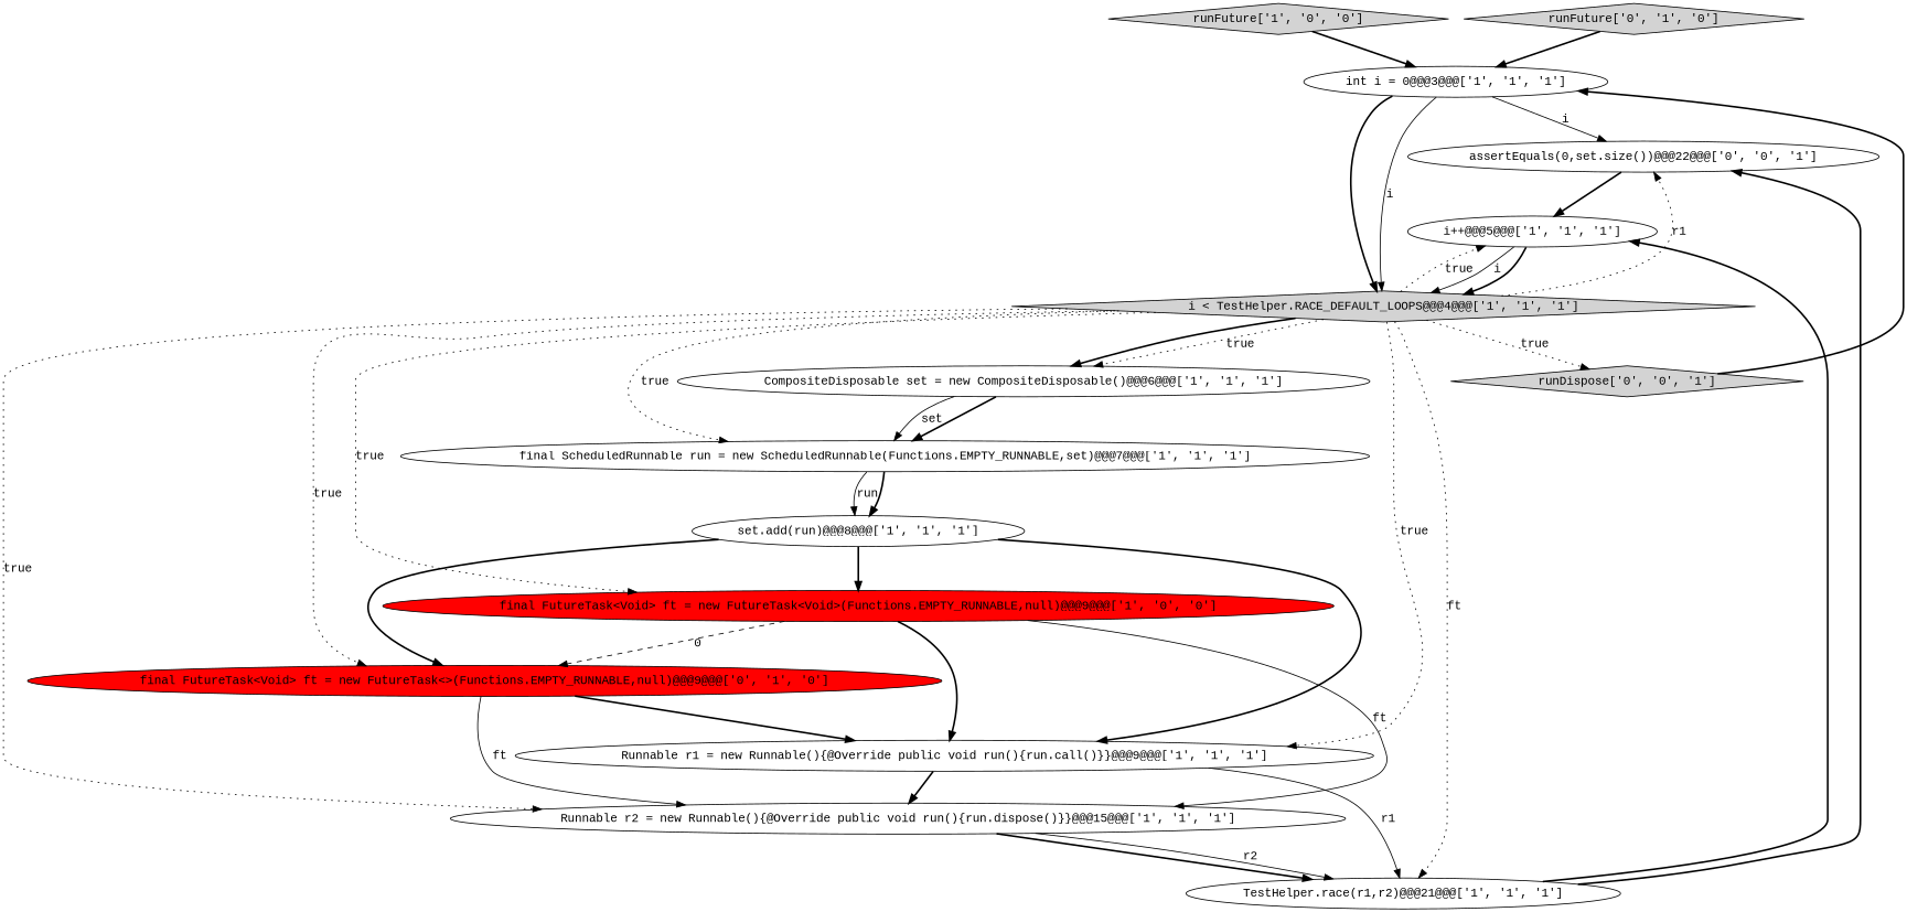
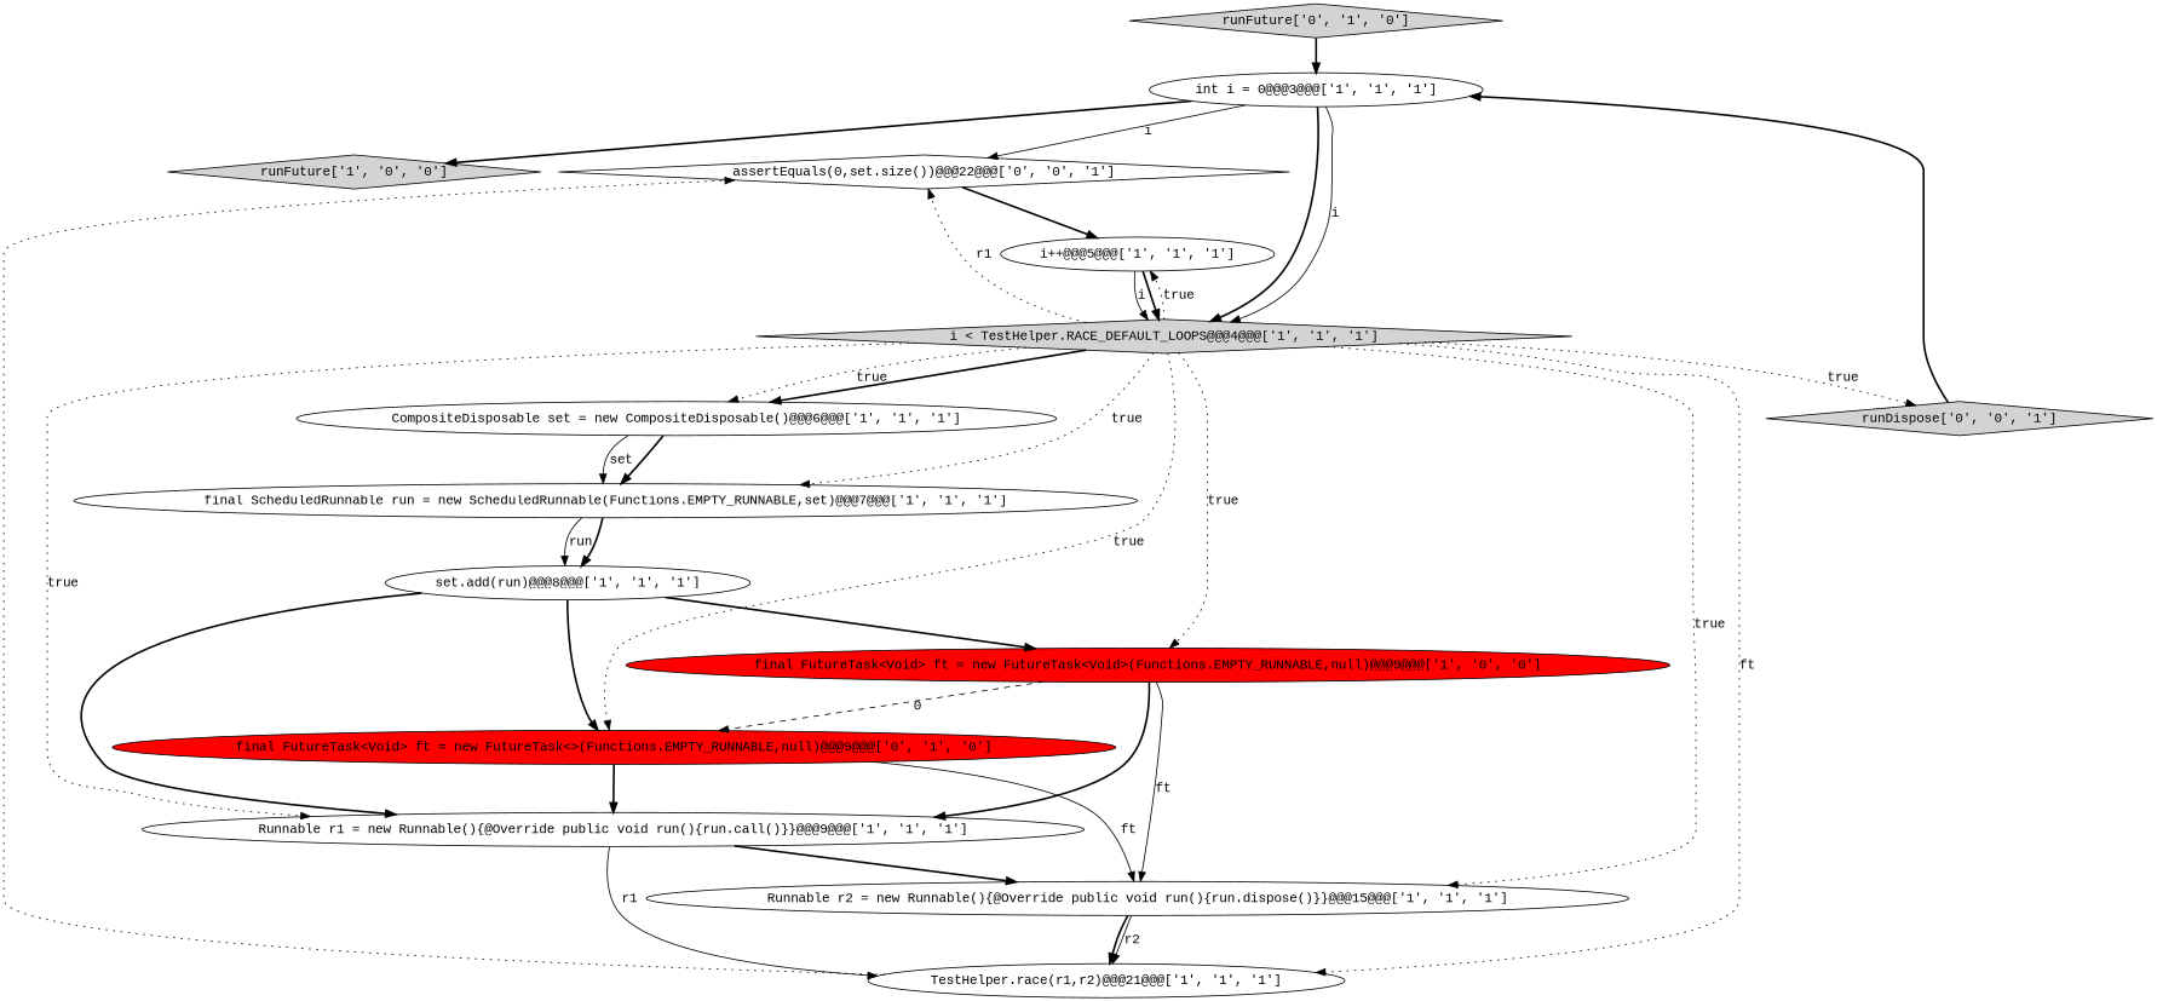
  digraph {
    fontname="Liberation Mono"
    node [fillcolor=white fontname="Liberation Mono" shape=ellipse style=filled]
    edge [fontname="Liberation Mono" style=bold]
    n1 [fillcolor=lightgray label="runFuture['1', '0', '0']" shape=diamond]
    n2 [label="int i = 0@@@3@@@['1', '1', '1']"]
-   n3 [label="assertEquals(0,set.size())@@@22@@@['0', '0', '1']"]
+   n3 [label="assertEquals(0,set.size())@@@22@@@['0', '0', '1']" shape=diamond]
    n4 [fillcolor=lightgray label="i < TestHelper.RACE_DEFAULT_LOOPS@@@4@@@['1', '1', '1']" shape=diamond]
    n5 [label="CompositeDisposable set = new CompositeDisposable()@@@6@@@['1', '1', '1']"]
    n6 [label="final ScheduledRunnable run = new ScheduledRunnable(Functions.EMPTY_RUNNABLE,set)@@@7@@@['1', '1', '1']"]
    n7 [label="set.add(run)@@@8@@@['1', '1', '1']"]
    n8 [label="Runnable r1 = new Runnable(){@Override public void run(){run.call()}}@@@9@@@['1', '1', '1']"]
    n9 [label="TestHelper.race(r1,r2)@@@21@@@['1', '1', '1']"]
    n10 [label="Runnable r2 = new Runnable(){@Override public void run(){run.dispose()}}@@@15@@@['1', '1', '1']"]
    n11 [label="i++@@@5@@@['1', '1', '1']"]
    n12 [fillcolor=lightgray label="runDispose['0', '0', '1']" shape=diamond]
    n13 [fillcolor=red label="final FutureTask<Void> ft = new FutureTask<>(Functions.EMPTY_RUNNABLE,null)@@@9@@@['0', '1', '0']"]
    n14 [fillcolor=red label="final FutureTask<Void> ft = new FutureTask<Void>(Functions.EMPTY_RUNNABLE,null)@@@9@@@['1', '0', '0']"]
    n15 [fillcolor=lightgray label="runFuture['0', '1', '0']" shape=diamond]
-   n1 -> n2
+   n2 -> n1
    n2 -> n3 [label=i style=solid]
    n2 -> n4
    n2 -> n4 [label=i style=solid]
    n3 -> n11
    n4 -> n3 [label=r1 style=dotted]
    n4 -> n5
    n4 -> n5 [label=true style=dotted]
    n4 -> n6 [label=true style=dotted]
    n4 -> n8 [label=true style=dotted]
    n4 -> n9 [label=ft style=dotted]
    n4 -> n10 [label=true style=dotted]
    n4 -> n11 [label=true style=dotted]
    n4 -> n12 [label=true style=dotted]
    n4 -> n13 [label=true style=dotted]
    n4 -> n14 [label=true style=dotted]
    n5 -> n6
    n5 -> n6 [label=set style=solid]
    n6 -> n7 [label=run style=solid]
    n6 -> n7
    n7 -> n8
    n7 -> n13
    n7 -> n14
    n8 -> n9 [label=r1 style=solid]
    n8 -> n10
-   n9 -> n3
-   n9 -> n11
+   n9 -> n3 [style=dotted]
    n10 -> n9
    n10 -> n9 [label=r2 style=solid]
    n11 -> n4
    n11 -> n4 [label=i style=solid]
    n12 -> n2
    n13 -> n8
    n13 -> n10 [label=ft style=solid]
    n14 -> n8
    n14 -> n10 [label=ft style=solid]
    n14 -> n13 [label=0 style=dashed]
    n15 -> n2
  }
